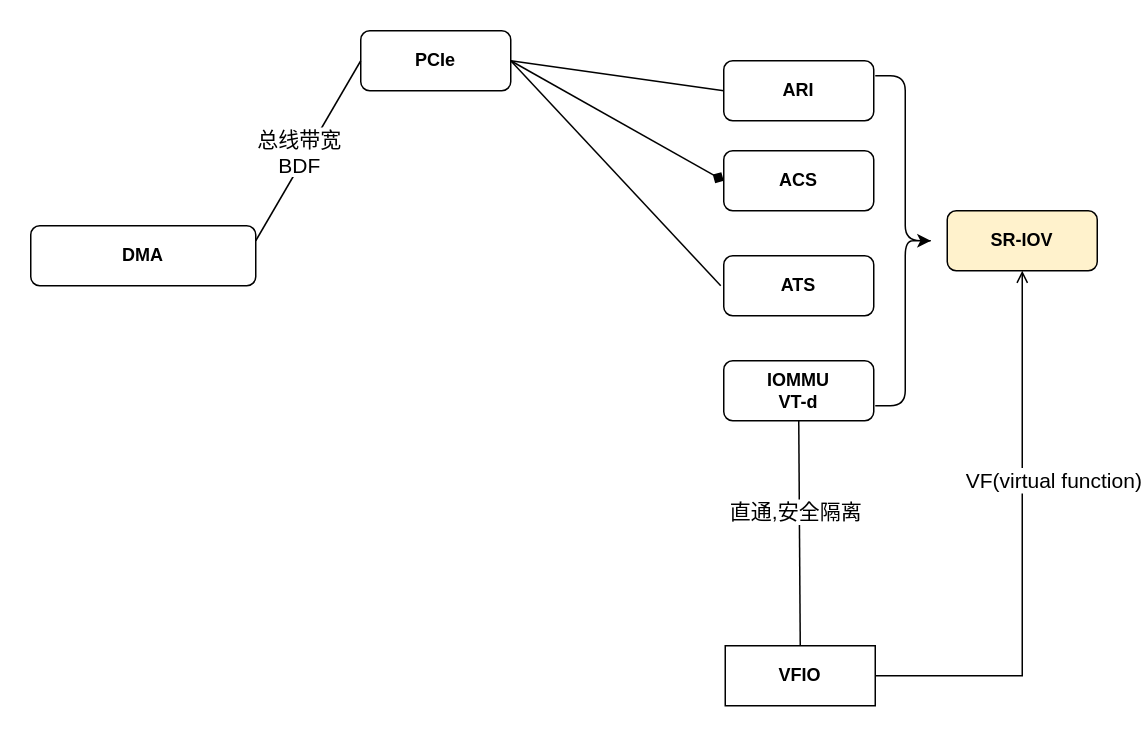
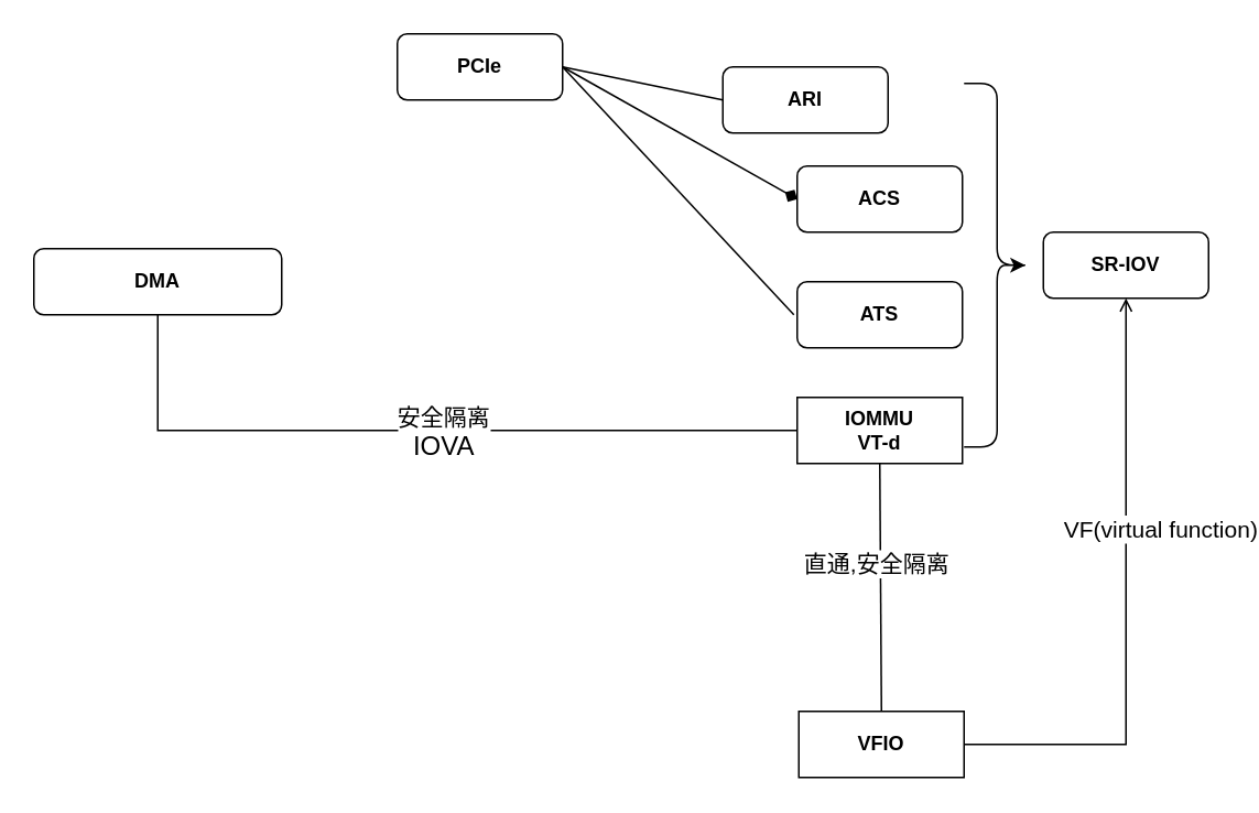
  <mxCell id="0" />
  <mxCell id="1" parent="0" />
  <mxCell id="2" value="DMA" style="rounded=1;whiteSpace=wrap;html=1;fontStyle=1" parent="1" vertex="1"><mxGeometry x="20" y="150" width="150" height="40" as="geometry" /></mxCell>
- <mxCell id="3" value="IOMMU&lt;div&gt;VT-d&lt;/div&gt;" style="rounded=1;whiteSpace=wrap;html=1;fontStyle=1" vertex="1" parent="1"><mxGeometry x="482" y="240" width="100" height="40" as="geometry" /></mxCell>
+ <mxCell id="3" value="IOMMU&lt;div&gt;VT-d&lt;/div&gt;" style="whiteSpace=wrap;html=1;fontStyle=1;rounded=0;" vertex="1" parent="1"><mxGeometry x="482" y="240" width="100" height="40" as="geometry" /></mxCell>
  <mxCell id="4" value="PCIe" style="rounded=1;whiteSpace=wrap;html=1;fontStyle=1" vertex="1" parent="1"><mxGeometry x="240" y="20" width="100" height="40" as="geometry" /></mxCell>
- <mxCell id="5" value="" style="endArrow=none;html=1;rounded=0;entryX=0;entryY=0.5;entryDx=0;entryDy=0;exitX=1;exitY=0.25;exitDx=0;exitDy=0;" edge="1" parent="1" source="2" target="4"><mxGeometry width="50" height="50" relative="1" as="geometry"><mxPoint x="87" y="110" as="sourcePoint" /><mxPoint x="137" y="60" as="targetPoint" /></mxGeometry></mxCell>
- <mxCell id="6" value="&lt;font style=&quot;font-size: 14px;&quot;&gt;总线带宽&lt;/font&gt;&lt;div&gt;&lt;font style=&quot;font-size: 14px;&quot;&gt;BDF&lt;/font&gt;&lt;/div&gt;" style="edgeLabel;html=1;align=center;verticalAlign=middle;resizable=0;points=[];" vertex="1" connectable="0" parent="5"><mxGeometry x="0.256" y="4" relative="1" as="geometry"><mxPoint x="-12" y="18" as="offset" /></mxGeometry></mxCell>
- <mxCell id="9" value="ARI" style="rounded=1;whiteSpace=wrap;html=1;fontStyle=1" vertex="1" parent="1"><mxGeometry x="482" y="40" width="100" height="40" as="geometry" /></mxCell>
+ <mxCell id="7" value="" style="endArrow=none;html=1;rounded=0;exitX=0.5;exitY=1;exitDx=0;exitDy=0;entryX=0;entryY=0.5;entryDx=0;entryDy=0;edgeStyle=orthogonalEdgeStyle;" edge="1" parent="1" source="2" target="3"><mxGeometry width="50" height="50" relative="1" as="geometry"><mxPoint x="32" y="90" as="sourcePoint" /><mxPoint x="482" y="240" as="targetPoint" /></mxGeometry></mxCell>
+ <mxCell id="8" value="&lt;font style=&quot;font-size: 14px;&quot;&gt;安全隔离&lt;/font&gt;&lt;div&gt;&lt;font size=&quot;3&quot;&gt;IOVA&lt;/font&gt;&lt;/div&gt;" style="edgeLabel;html=1;align=center;verticalAlign=middle;resizable=0;points=[];" vertex="1" connectable="0" parent="7"><mxGeometry x="0.061" relative="1" as="geometry"><mxPoint as="offset" /></mxGeometry></mxCell>
+ <mxCell id="9" value="ARI" style="rounded=1;whiteSpace=wrap;html=1;fontStyle=1" vertex="1" parent="1"><mxGeometry x="437" y="40" width="100" height="40" as="geometry" /></mxCell>
  <mxCell id="10" value="ATS" style="rounded=1;whiteSpace=wrap;html=1;fontStyle=1" vertex="1" parent="1"><mxGeometry x="482" y="170" width="100" height="40" as="geometry" /></mxCell>
  <mxCell id="11" value="ACS" style="rounded=1;whiteSpace=wrap;html=1;fontStyle=1" vertex="1" parent="1"><mxGeometry x="482" y="100" width="100" height="40" as="geometry" /></mxCell>
  <mxCell id="12" value="" style="endArrow=none;html=1;rounded=0;entryX=0;entryY=0.5;entryDx=0;entryDy=0;" edge="1" parent="1" target="9"><mxGeometry width="50" height="50" relative="1" as="geometry"><mxPoint x="340" y="40" as="sourcePoint" /><mxPoint x="450" y="60" as="targetPoint" /></mxGeometry></mxCell>
  <mxCell id="13" value="" style="endArrow=diamond;html=1;rounded=0;entryX=0;entryY=0.5;entryDx=0;entryDy=0;exitX=1;exitY=0.5;exitDx=0;exitDy=0;" edge="1" parent="1" source="4" target="11"><mxGeometry width="50" height="50" relative="1" as="geometry"><mxPoint x="400" y="109.5" as="sourcePoint" /><mxPoint x="472" y="110" as="targetPoint" /></mxGeometry></mxCell>
  <mxCell id="14" value="" style="endArrow=none;html=1;rounded=0;" edge="1" parent="1"><mxGeometry width="50" height="50" relative="1" as="geometry"><mxPoint x="340" y="40" as="sourcePoint" /><mxPoint x="480" y="190" as="targetPoint" /></mxGeometry></mxCell>
- <mxCell id="15" value="SR-IOV" style="rounded=1;whiteSpace=wrap;html=1;fontStyle=1;fillColor=#fff2cc;" vertex="1" parent="1"><mxGeometry x="631" y="140" width="100" height="40" as="geometry" /></mxCell>
+ <mxCell id="15" value="SR-IOV" style="rounded=1;whiteSpace=wrap;html=1;fontStyle=1" vertex="1" parent="1"><mxGeometry x="631" y="140" width="100" height="40" as="geometry" /></mxCell>
  <mxCell id="16" style="edgeStyle=orthogonalEdgeStyle;rounded=0;orthogonalLoop=1;jettySize=auto;html=1;exitX=0.1;exitY=0.5;exitDx=0;exitDy=0;exitPerimeter=0;" edge="1" parent="1" source="17"><mxGeometry relative="1" as="geometry"><mxPoint x="620" y="160" as="targetPoint" /><Array as="points"><mxPoint x="620" y="160" /><mxPoint x="620" y="160" /></Array></mxGeometry></mxCell>
  <mxCell id="17" value="" style="shape=curlyBracket;whiteSpace=wrap;html=1;rounded=1;flipH=1;labelPosition=right;verticalLabelPosition=middle;align=left;verticalAlign=middle;" vertex="1" parent="1"><mxGeometry x="583" y="50" width="40" height="220" as="geometry" /></mxCell>
  <mxCell id="18" value="VFIO" style="whiteSpace=wrap;html=1;fontStyle=1;rounded=0;" vertex="1" parent="1"><mxGeometry x="483" y="430" width="100" height="40" as="geometry" /></mxCell>
  <mxCell id="19" value="" style="endArrow=open;html=1;rounded=0;entryX=0.5;entryY=1;entryDx=0;entryDy=0;edgeStyle=orthogonalEdgeStyle;exitX=1;exitY=0.5;exitDx=0;exitDy=0;" edge="1" parent="1" source="18" target="15"><mxGeometry width="50" height="50" relative="1" as="geometry"><mxPoint x="651" y="400" as="sourcePoint" /><mxPoint x="660" y="330" as="targetPoint" /><Array as="points"><mxPoint x="681" y="450" /></Array></mxGeometry></mxCell>
  <mxCell id="20" value="&lt;font style=&quot;font-size: 14px;&quot;&gt;VF(virtual function)&lt;/font&gt;" style="edgeLabel;html=1;align=center;verticalAlign=middle;resizable=0;points=[];" vertex="1" connectable="0" parent="19"><mxGeometry x="-0.008" y="-3" relative="1" as="geometry"><mxPoint x="17" y="-46" as="offset" /></mxGeometry></mxCell>
  <mxCell id="21" value="" style="endArrow=none;html=1;rounded=0;entryX=0.5;entryY=1;entryDx=0;entryDy=0;exitX=0.5;exitY=0;exitDx=0;exitDy=0;" edge="1" parent="1" source="18" target="3"><mxGeometry width="50" height="50" relative="1" as="geometry"><mxPoint x="541" y="410" as="sourcePoint" /><mxPoint x="500" y="350" as="targetPoint" /></mxGeometry></mxCell>
  <mxCell id="22" value="直通,安全隔离" style="edgeLabel;html=1;align=center;verticalAlign=middle;resizable=0;points=[];fontSize=14;" vertex="1" connectable="0" parent="21"><mxGeometry x="0.197" y="3" relative="1" as="geometry"><mxPoint as="offset" /></mxGeometry></mxCell>
